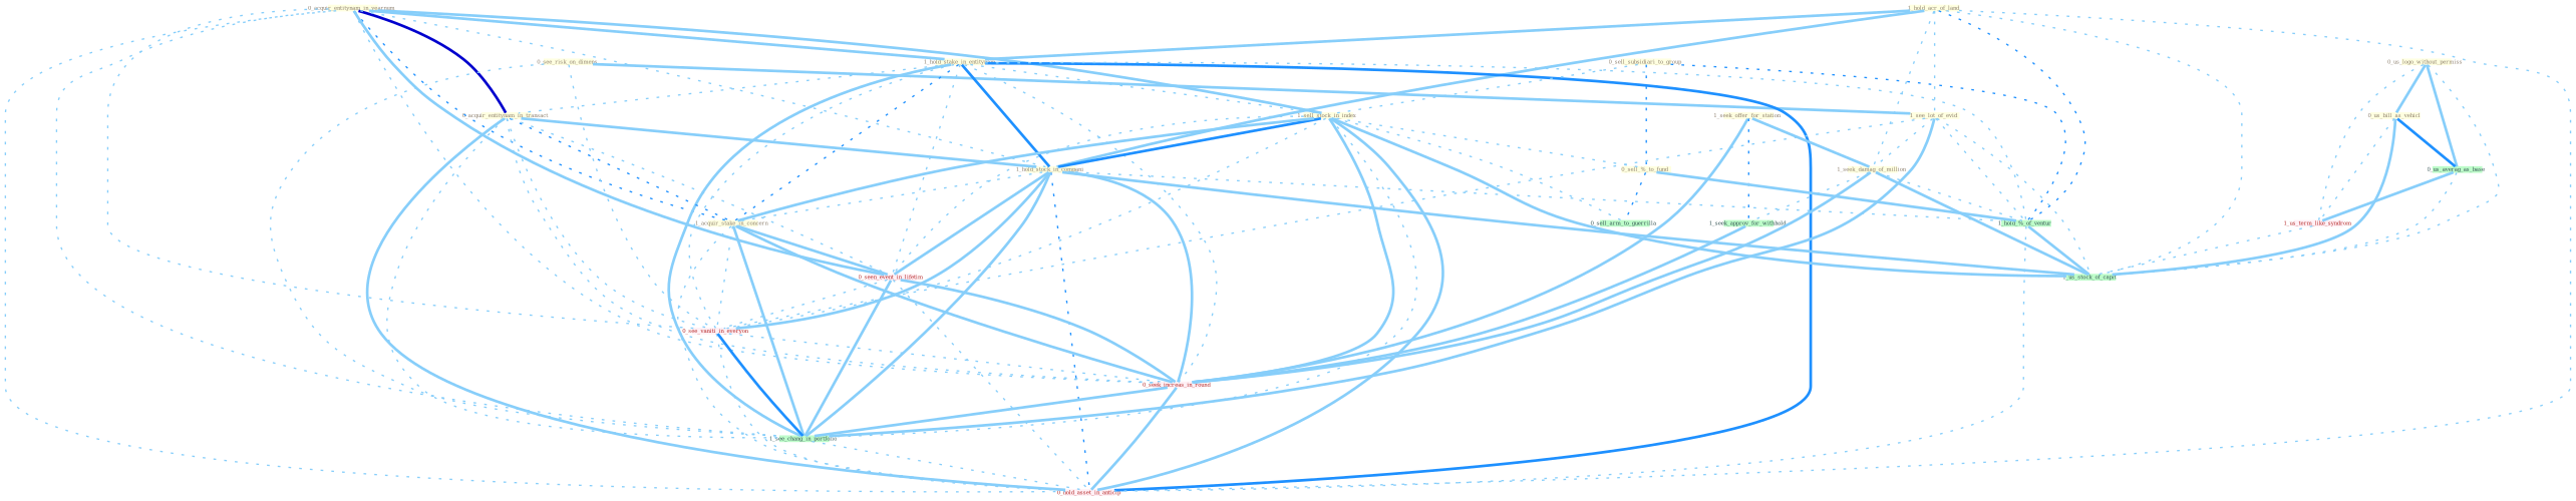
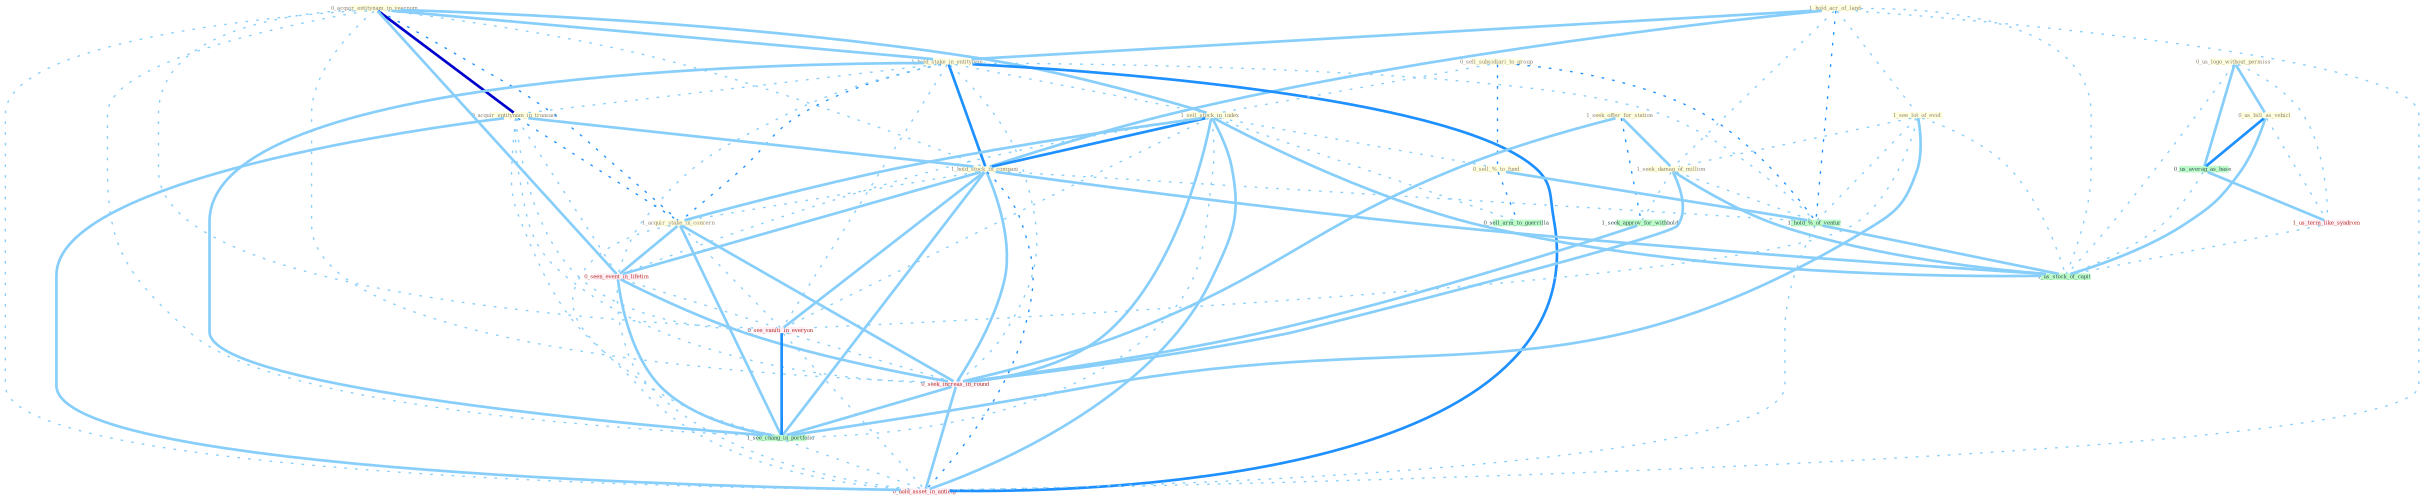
  graph {
    node [color="#ffffe0" fixedsize=true fontcolor="#8b7d6b" fontsize=4 shape=polygon style=filled]
    edge [color="#87cefa" style=dotted w=1]
    "0_acquir_entitynam_in_yearnum " [height=.06 width=.5]
    "1_hold_acr_of_land " [height=.06 width=.5]
-   "0_see_risk_on_dimens " [height=.06 width=.5]
    "1_hold_stake_in_entitynam " [height=.06 width=.5]
    "0_acquir_entitynam_in_transact " [height=.06 width=.5]
    "0_sell_subsidiari_to_group " [height=.06 width=.5]
    "1_seek_offer_for_station " [height=.06 width=.5]
    "0_us_logo_without_permiss " [height=.06 width=.5]
    "1_see_lot_of_evid " [height=.06 width=.5]
    "1_seek_damag_of_million " [height=.06 width=.5]
    "1_sell_stock_in_index " [height=.06 width=.5]
    "1_hold_stock_in_compani " [height=.06 width=.5]
    "0_us_bill_as_vehicl " [height=.06 width=.5]
    "1_acquir_stake_in_concern " [height=.06 width=.5]
    "0_sell_%_to_fund " [height=.06 width=.5]
    "0_seen_event_in_lifetim " [color="#fff0f5" fontcolor="#b22222" height=.06 width=.5]
    "1_us_term_like_syndrom " [color="#fff0f5" fontcolor="#b22222" height=.06 width=.5]
    "0_see_vaniti_in_everyon " [color="#fff0f5" fontcolor="#b22222" height=.06 width=.5]
    "0_seek_increas_in_round " [color="#fff0f5" fontcolor="#b22222" height=.06 width=.5]
    "0_hold_asset_in_anticip " [color="#fff0f5" fontcolor="#b22222" height=.06 width=.5]
    "1_see_chang_in_portfolio " [color="#BDFCC9" fontcolor="#2f4f4f" height=.06 width=.5]
    "1_hold_%_of_ventur " [color="#BDFCC9" fontcolor="#2f4f4f" height=.06 width=.5]
    "1_us_stock_of_capit " [color="#BDFCC9" fontcolor="#2f4f4f" height=.06 width=.5]
    "1_seek_approv_for_withhold " [color="#BDFCC9" fontcolor="#2f4f4f" height=.06 width=.5]
    "0_us_averag_as_base " [color="#BDFCC9" fontcolor="#2f4f4f" height=.06 width=.5]
    "0_sell_arm_to_guerrilla " [color="#BDFCC9" fontcolor="#2f4f4f" height=.06 width=.5]
    subgraph sub_1 {
      "0_acquir_entitynam_in_yearnum "
      "1_hold_acr_of_land "
-     "0_see_risk_on_dimens "
      "1_hold_stake_in_entitynam "
      "0_acquir_entitynam_in_transact "
      "0_sell_subsidiari_to_group "
      "1_seek_offer_for_station "
      "0_us_logo_without_permiss "
      "1_see_lot_of_evid "
      "1_seek_damag_of_million "
      "1_sell_stock_in_index "
      "1_hold_stock_in_compani "
      "0_us_bill_as_vehicl "
      "1_acquir_stake_in_concern "
      "0_sell_%_to_fund "
    }
    subgraph sub_2 {
      "0_seen_event_in_lifetim "
      "1_us_term_like_syndrom "
      "0_see_vaniti_in_everyon "
      "0_seek_increas_in_round "
      "0_hold_asset_in_anticip "
    }
    "0_acquir_entitynam_in_yearnum " -- "1_hold_stake_in_entitynam " [style=bold]
    "0_acquir_entitynam_in_yearnum " -- "0_acquir_entitynam_in_transact " [color="#0000cd" style=bold w=3]
    "0_acquir_entitynam_in_yearnum " -- "1_sell_stock_in_index " [style=bold]
    "0_acquir_entitynam_in_yearnum " -- "1_hold_stock_in_compani "
    "0_acquir_entitynam_in_yearnum " -- "1_acquir_stake_in_concern " [color="#1e90ff" w=2]
    "0_acquir_entitynam_in_yearnum " -- "0_seen_event_in_lifetim " [style=bold]
    "0_acquir_entitynam_in_yearnum " -- "0_see_vaniti_in_everyon "
    "0_acquir_entitynam_in_yearnum " -- "0_seek_increas_in_round "
    "0_acquir_entitynam_in_yearnum " -- "0_hold_asset_in_anticip "
    "0_acquir_entitynam_in_yearnum " -- "1_see_chang_in_portfolio "
    "1_hold_acr_of_land " -- "1_hold_stake_in_entitynam " [style=bold]
    "1_hold_acr_of_land " -- "1_see_lot_of_evid "
    "1_hold_acr_of_land " -- "1_seek_damag_of_million "
    "1_hold_acr_of_land " -- "1_hold_stock_in_compani " [style=bold]
    "1_hold_acr_of_land " -- "0_hold_asset_in_anticip "
    "1_hold_acr_of_land " -- "1_hold_%_of_ventur " [color="#1e90ff" w=2]
    "1_hold_acr_of_land " -- "1_us_stock_of_capit "
-   "0_see_risk_on_dimens " -- "1_see_lot_of_evid " [style=bold]
-   "0_see_risk_on_dimens " -- "0_see_vaniti_in_everyon "
-   "0_see_risk_on_dimens " -- "1_see_chang_in_portfolio "
    "1_hold_stake_in_entitynam " -- "0_acquir_entitynam_in_transact "
    "1_hold_stake_in_entitynam " -- "1_sell_stock_in_index "
    "1_hold_stake_in_entitynam " -- "1_hold_stock_in_compani " [color="#1e90ff" style=bold w=2]
    "1_hold_stake_in_entitynam " -- "1_acquir_stake_in_concern " [color="#1e90ff" w=2]
    "1_hold_stake_in_entitynam " -- "0_seen_event_in_lifetim "
    "1_hold_stake_in_entitynam " -- "0_see_vaniti_in_everyon "
    "1_hold_stake_in_entitynam " -- "0_seek_increas_in_round "
    "1_hold_stake_in_entitynam " -- "0_hold_asset_in_anticip " [color="#1e90ff" style=bold w=2]
    "1_hold_stake_in_entitynam " -- "1_see_chang_in_portfolio " [style=bold]
    "1_hold_stake_in_entitynam " -- "1_hold_%_of_ventur "
    "0_acquir_entitynam_in_transact " -- "1_hold_stock_in_compani " [style=bold]
    "0_acquir_entitynam_in_transact " -- "1_acquir_stake_in_concern " [color="#1e90ff" w=2]
    "0_acquir_entitynam_in_transact " -- "0_seen_event_in_lifetim "
    "0_acquir_entitynam_in_transact " -- "0_see_vaniti_in_everyon "
    "0_acquir_entitynam_in_transact " -- "0_seek_increas_in_round "
    "0_acquir_entitynam_in_transact " -- "0_hold_asset_in_anticip " [style=bold]
    "0_acquir_entitynam_in_transact " -- "1_see_chang_in_portfolio "
    "0_sell_subsidiari_to_group " -- "1_sell_stock_in_index "
    "0_sell_subsidiari_to_group " -- "0_sell_%_to_fund " [color="#1e90ff" w=2]
    "0_sell_subsidiari_to_group " -- "1_hold_%_of_ventur " [color="#1e90ff" w=2]
    "1_seek_offer_for_station " -- "1_seek_damag_of_million " [style=bold]
    "1_seek_offer_for_station " -- "0_seek_increas_in_round " [style=bold]
    "1_seek_offer_for_station " -- "1_seek_approv_for_withhold " [color="#1e90ff" w=2]
    "0_us_logo_without_permiss " -- "0_us_bill_as_vehicl " [style=bold]
    "0_us_logo_without_permiss " -- "1_us_term_like_syndrom "
    "0_us_logo_without_permiss " -- "1_us_stock_of_capit "
    "0_us_logo_without_permiss " -- "0_us_averag_as_base " [style=bold]
    "1_see_lot_of_evid " -- "1_seek_damag_of_million "
    "1_see_lot_of_evid " -- "0_see_vaniti_in_everyon "
    "1_see_lot_of_evid " -- "1_see_chang_in_portfolio " [style=bold]
    "1_see_lot_of_evid " -- "1_hold_%_of_ventur "
    "1_see_lot_of_evid " -- "1_us_stock_of_capit "
    "1_seek_damag_of_million " -- "0_seek_increas_in_round " [style=bold]
    "1_seek_damag_of_million " -- "1_hold_%_of_ventur "
    "1_seek_damag_of_million " -- "1_us_stock_of_capit " [style=bold]
    "1_seek_damag_of_million " -- "1_seek_approv_for_withhold "
    "1_sell_stock_in_index " -- "1_hold_stock_in_compani " [color="#1e90ff" style=bold w=2]
    "1_sell_stock_in_index " -- "1_acquir_stake_in_concern " [style=bold]
    "1_sell_stock_in_index " -- "0_sell_%_to_fund "
    "1_sell_stock_in_index " -- "0_seen_event_in_lifetim "
    "1_sell_stock_in_index " -- "0_see_vaniti_in_everyon "
    "1_sell_stock_in_index " -- "0_seek_increas_in_round " [style=bold]
    "1_sell_stock_in_index " -- "0_hold_asset_in_anticip " [style=bold]
    "1_sell_stock_in_index " -- "1_see_chang_in_portfolio "
    "1_sell_stock_in_index " -- "1_us_stock_of_capit " [style=bold]
    "1_sell_stock_in_index " -- "0_sell_arm_to_guerrilla "
    "1_hold_stock_in_compani " -- "1_acquir_stake_in_concern "
    "1_hold_stock_in_compani " -- "0_seen_event_in_lifetim " [style=bold]
    "1_hold_stock_in_compani " -- "0_see_vaniti_in_everyon " [style=bold]
    "1_hold_stock_in_compani " -- "0_seek_increas_in_round " [style=bold]
    "1_hold_stock_in_compani " -- "0_hold_asset_in_anticip " [color="#1e90ff" w=2]
    "1_hold_stock_in_compani " -- "1_see_chang_in_portfolio " [style=bold]
    "1_hold_stock_in_compani " -- "1_hold_%_of_ventur "
    "1_hold_stock_in_compani " -- "1_us_stock_of_capit " [style=bold]
    "0_us_bill_as_vehicl " -- "1_us_term_like_syndrom "
    "0_us_bill_as_vehicl " -- "1_us_stock_of_capit " [style=bold]
    "0_us_bill_as_vehicl " -- "0_us_averag_as_base " [color="#1e90ff" style=bold w=2]
    "1_acquir_stake_in_concern " -- "0_seen_event_in_lifetim " [style=bold]
    "1_acquir_stake_in_concern " -- "0_see_vaniti_in_everyon "
    "1_acquir_stake_in_concern " -- "0_seek_increas_in_round " [style=bold]
    "1_acquir_stake_in_concern " -- "0_hold_asset_in_anticip "
    "1_acquir_stake_in_concern " -- "1_see_chang_in_portfolio " [style=bold]
    "0_sell_%_to_fund " -- "1_hold_%_of_ventur " [style=bold]
    "0_sell_%_to_fund " -- "0_sell_arm_to_guerrilla " [color="#1e90ff" w=2]
    "0_seen_event_in_lifetim " -- "0_see_vaniti_in_everyon "
    "0_seen_event_in_lifetim " -- "0_seek_increas_in_round " [style=bold]
    "0_seen_event_in_lifetim " -- "0_hold_asset_in_anticip "
    "0_seen_event_in_lifetim " -- "1_see_chang_in_portfolio " [style=bold]
    "1_us_term_like_syndrom " -- "1_us_stock_of_capit "
    "0_see_vaniti_in_everyon " -- "0_seek_increas_in_round "
    "0_see_vaniti_in_everyon " -- "0_hold_asset_in_anticip "
    "0_see_vaniti_in_everyon " -- "1_see_chang_in_portfolio " [color="#1e90ff" style=bold w=2]
    "0_seek_increas_in_round " -- "0_hold_asset_in_anticip " [style=bold]
    "0_seek_increas_in_round " -- "1_see_chang_in_portfolio " [style=bold]
    "1_see_chang_in_portfolio " -- "0_hold_asset_in_anticip "
    "1_hold_%_of_ventur " -- "0_hold_asset_in_anticip "
    "1_hold_%_of_ventur " -- "1_us_stock_of_capit " [style=bold]
    "1_seek_approv_for_withhold " -- "0_seek_increas_in_round " [style=bold]
    "0_us_averag_as_base " -- "1_us_term_like_syndrom " [style=bold]
    "0_us_averag_as_base " -- "1_us_stock_of_capit "
  }
